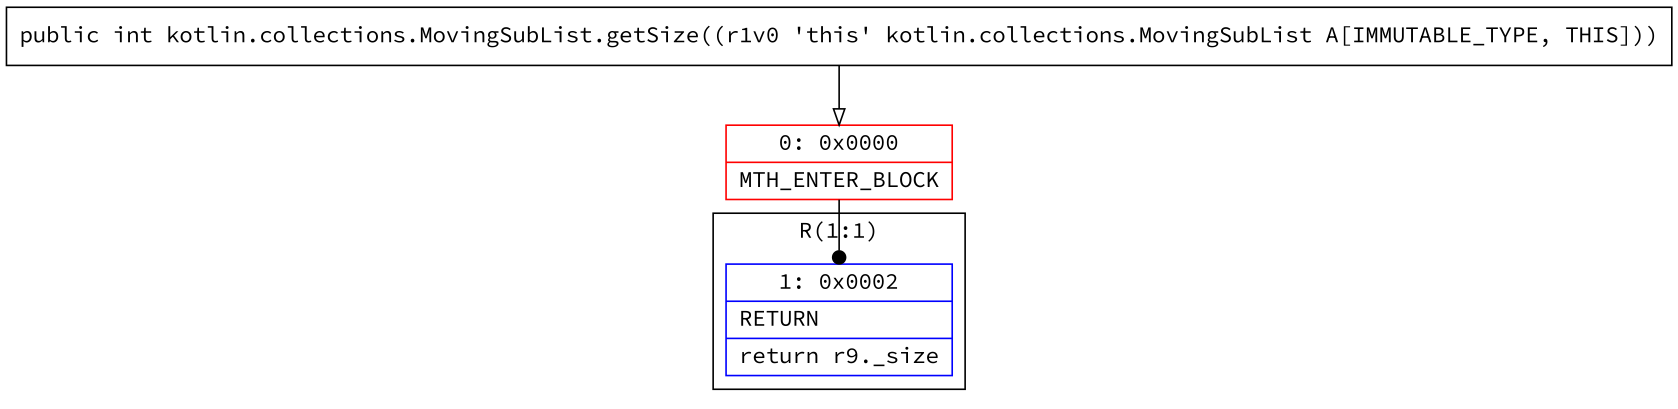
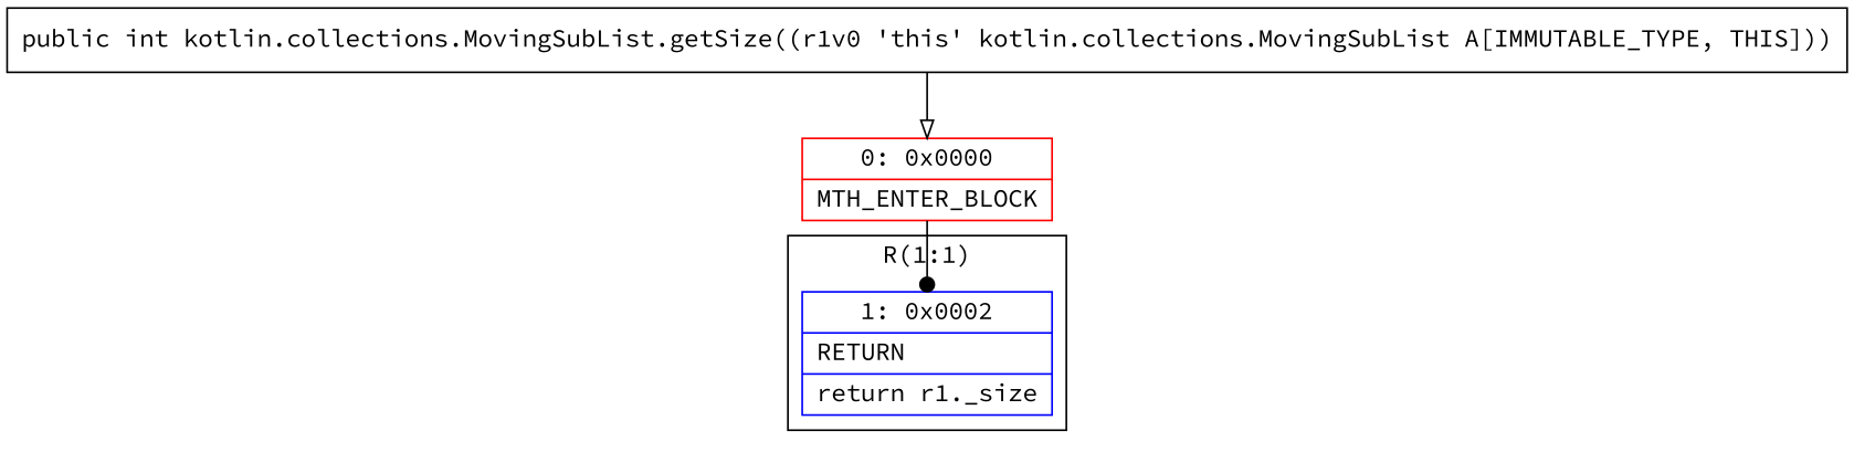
  digraph {
    fontname="Source Code Pro"
    node [shape=record fontname="Source Code Pro"]
    edge [color=black fontname="Source Code Pro"]
-   n1 [color=blue label="{1\:\ 0x0002|RETURN\l|return r9._size\l}"]
+   n1 [color=blue label="{1\:\ 0x0002|RETURN\l|return r1._size\l}"]
    n2 [color=red label="{0\:\ 0x0000|MTH_ENTER_BLOCK\l}"]
    n3 [label="{public int kotlin.collections.MovingSubList.getSize((r1v0 'this' kotlin.collections.MovingSubList A[IMMUTABLE_TYPE, THIS])) }"]
    subgraph cluster_1 {
      label="R(1:1)"
      n1
    }
    n2 -> n1 [arrowhead=dot]
    n3 -> n2 [arrowhead=onormal]
  }
